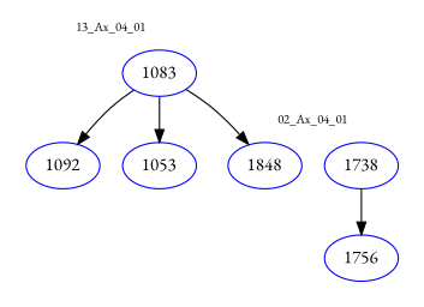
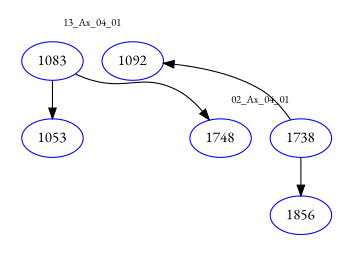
  digraph {
    fontname="EB Garamond"
    node [color=blue fontname="EB Garamond"]
    edge [color=black fontname="EB Garamond"]
    n1 [label=1083]
    n2 [label=1092]
    n3 [label=1053]
    n4 [label=1738]
-   n5 [label=1848]
-   n6 [label=1756]
+   n5 [label=1748]
+   n6 [label=1856]
    subgraph cluster_1 {
      color=white
      fontsize=10
      label="13_Ax_04_01"
      n1
      n2
      n3
    }
    subgraph cluster_2 {
      color=white
      fontsize=10
      label="02_Ax_04_01"
      n4
      n5
      n6
    }
-   n1 -> n2
+   n4 -> n2
    n1 -> n3
    n1 -> n5
    n4 -> n6
  }
